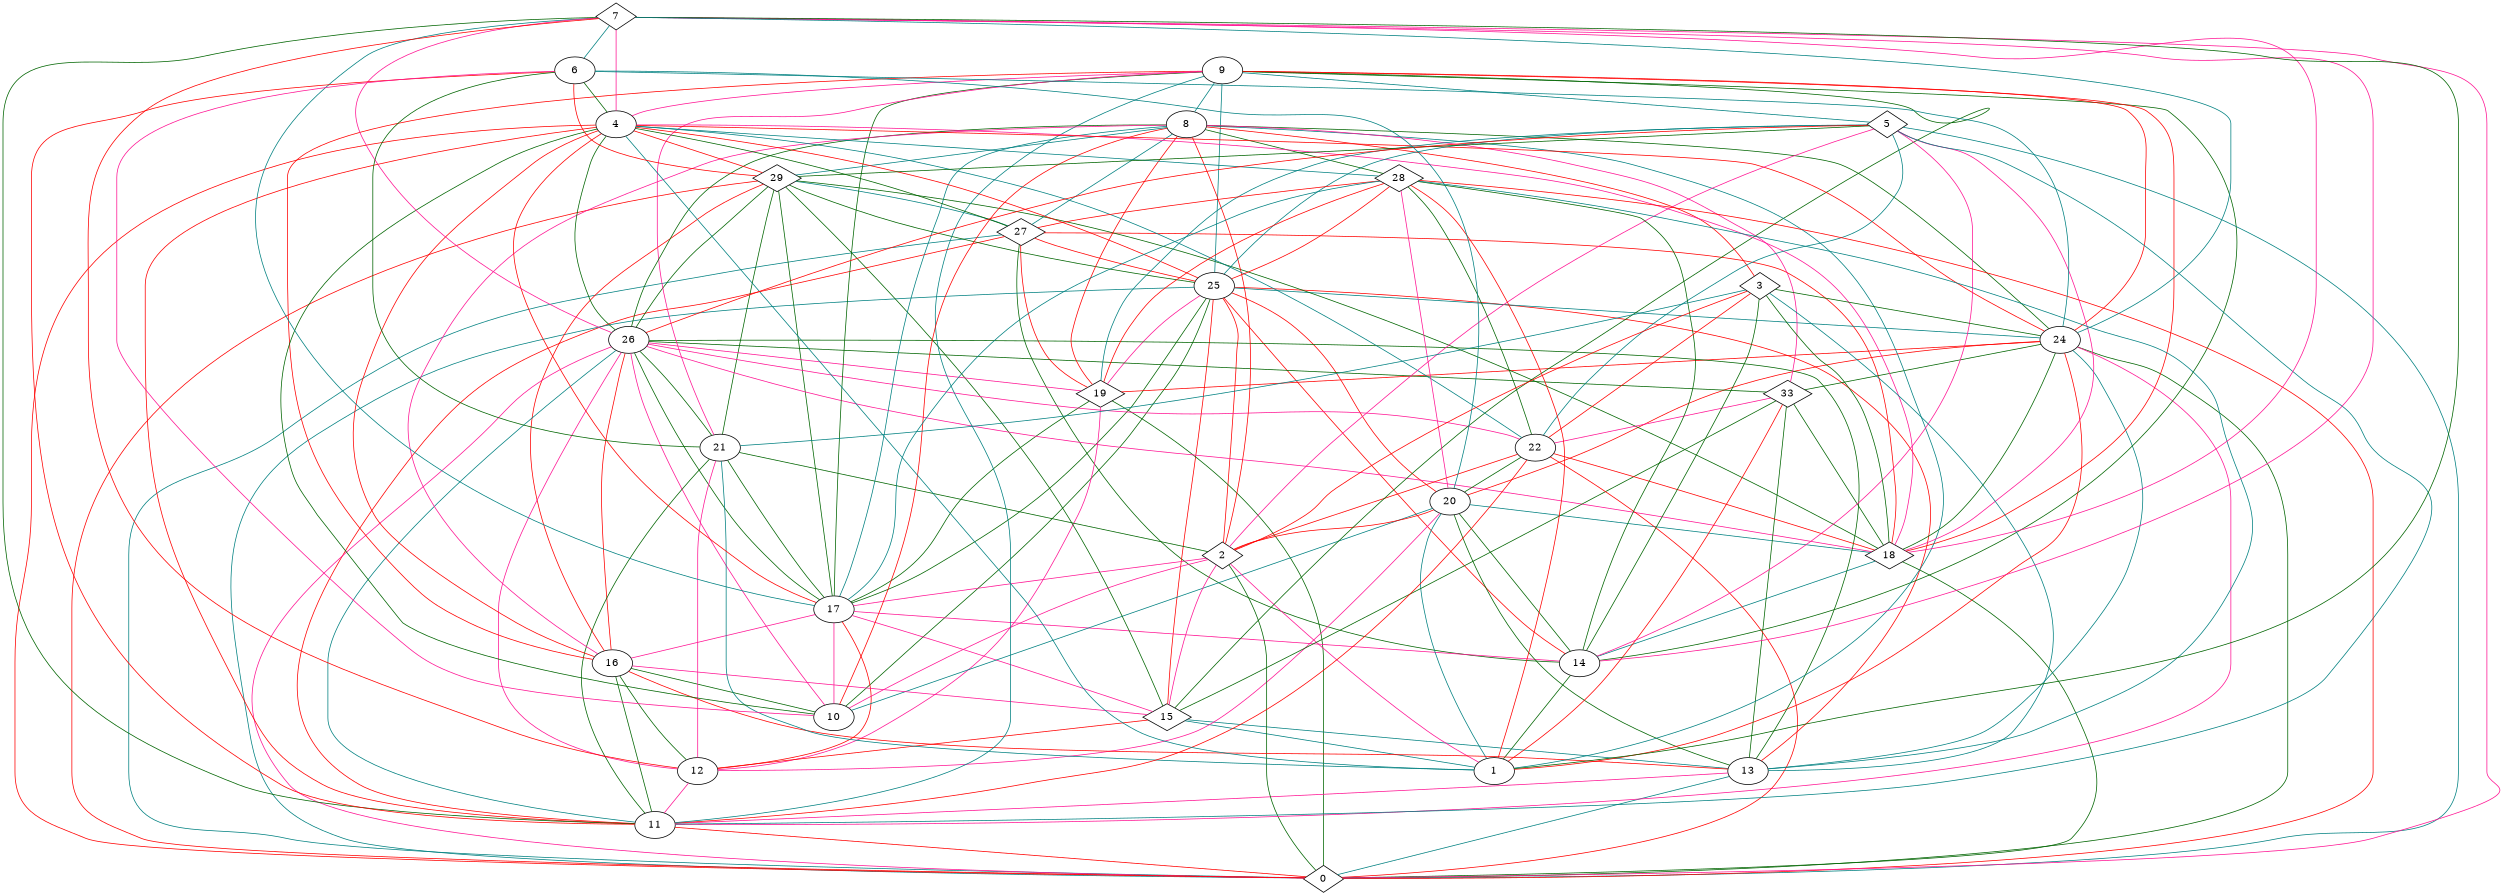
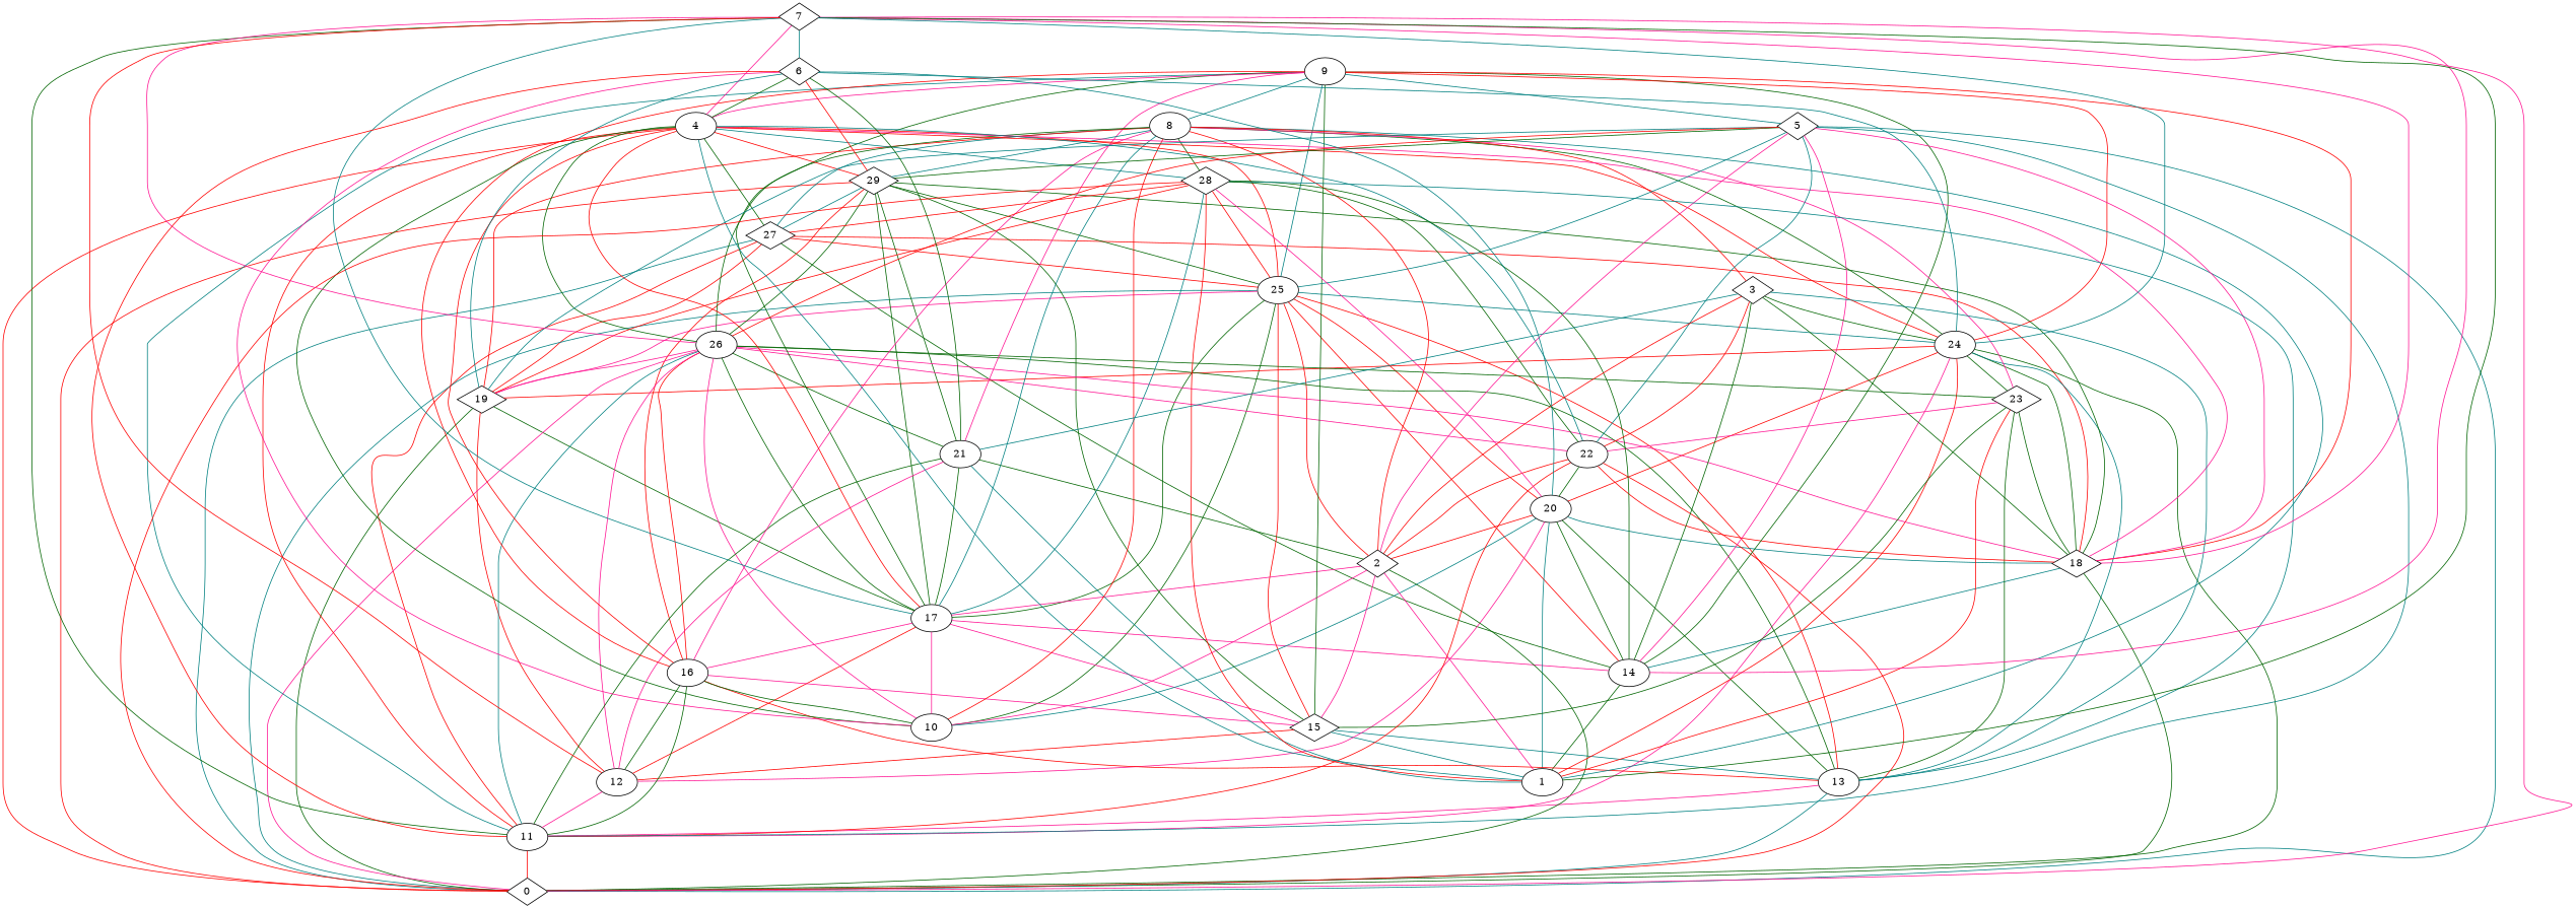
  digraph {
    node [shape=ellipse]
    edge [color=darkgreen dir=none]
    27 [shape=diamond]
    14
    25
    0 [shape=diamond]
    18 [shape=diamond]
    19 [shape=diamond]
    11
    1
    17
    13
    15 [shape=diamond]
    20
    10
    2 [shape=diamond]
    24
    29 [shape=diamond]
    26
    16
    21
    12
-   23 [shape=diamond label=33]
+   23 [shape=diamond]
    22
    9
    8
    4
    5 [shape=diamond]
    28 [shape=diamond]
    3 [shape=diamond]
    7 [shape=diamond]
-   6
+   6 [shape=diamond]
    subgraph sub_1 {
      27
      14
      25
      0
      18
      19
      11
      1
      17
      13
      15
      20
      10
      2
      24
      29
      26
      16
      21
      12
      23
      22
      9
      8
      4
      5
      28
      3
      7
      6
    }
    27 -> 14
    27 -> 25 [color=red]
    27 -> 0 [color=teal]
    27 -> 18 [color=red]
    27 -> 19 [color=red]
    27 -> 11 [color=red]
    14 -> 1
    25 -> 14 [color=red]
    25 -> 0 [color=teal]
    25 -> 19 [color=deeppink]
    25 -> 17
    25 -> 13 [color=red]
    25 -> 15 [color=red]
    25 -> 20 [color=red]
    25 -> 10
    25 -> 2 [color=red]
    25 -> 24 [color=teal]
    18 -> 14 [color=teal]
    18 -> 0
    19 -> 0
    19 -> 17
-   19 -> 12 [color=deeppink]
+   19 -> 12 [color=red]
    11 -> 0 [color=red]
    17 -> 14 [color=deeppink]
    17 -> 15 [color=deeppink]
    17 -> 10 [color=deeppink]
    17 -> 16 [color=deeppink]
    17 -> 12 [color=red]
    13 -> 0 [color=teal]
    13 -> 11 [color=deeppink]
    15 -> 1 [color=teal]
    15 -> 13 [color=teal]
    15 -> 12 [color=red]
    20 -> 14
    20 -> 18 [color=teal]
    20 -> 1 [color=teal]
    20 -> 13
    20 -> 10 [color=teal]
    20 -> 2 [color=red]
    20 -> 12 [color=deeppink]
    2 -> 0
    2 -> 1 [color=deeppink]
    2 -> 17 [color=deeppink]
    2 -> 15 [color=deeppink]
    2 -> 10 [color=deeppink]
    24 -> 0
    24 -> 18
    24 -> 19 [color=red]
    24 -> 11 [color=deeppink]
    24 -> 1 [color=red]
    24 -> 13 [color=teal]
    24 -> 20 [color=red]
    24 -> 23
    29 -> 27 [color=teal]
    29 -> 25
    29 -> 0 [color=red]
    29 -> 18
    29 -> 17
    29 -> 15
    29 -> 26
    29 -> 16 [color=red]
    29 -> 21
    26 -> 0 [color=deeppink]
    26 -> 18 [color=deeppink]
    26 -> 19 [color=deeppink]
    26 -> 11 [color=teal]
    26 -> 17
    26 -> 13
    26 -> 10 [color=deeppink]
    26 -> 16 [color=red]
    26 -> 21
    26 -> 12 [color=deeppink]
    26 -> 23
    26 -> 22 [color=deeppink]
    16 -> 11
    16 -> 13 [color=red]
    16 -> 15 [color=deeppink]
    16 -> 10
    16 -> 12
    21 -> 11
    21 -> 1 [color=teal]
    21 -> 17
    21 -> 2
    21 -> 12 [color=deeppink]
    12 -> 11 [color=deeppink]
    23 -> 18
    23 -> 1 [color=red]
    23 -> 13
    23 -> 15
    23 -> 22 [color=deeppink]
    22 -> 0 [color=red]
    22 -> 18 [color=red]
    22 -> 11 [color=red]
    22 -> 20
    22 -> 2 [color=red]
    9 -> 14
    9 -> 25 [color=teal]
    9 -> 18 [color=red]
    9 -> 11 [color=teal]
    9 -> 17
    9 -> 15
    9 -> 24 [color=red]
    9 -> 16 [color=red]
    9 -> 21 [color=deeppink]
    9 -> 8 [color=teal]
    9 -> 4 [color=deeppink]
    9 -> 5 [color=teal]
    8 -> 27 [color=teal]
    8 -> 19 [color=red]
    8 -> 1 [color=teal]
    8 -> 17 [color=teal]
    8 -> 10 [color=red]
    8 -> 2 [color=red]
    8 -> 24
    8 -> 29 [color=teal]
    8 -> 26
    8 -> 16 [color=deeppink]
    8 -> 23 [color=deeppink]
    8 -> 28
    8 -> 3 [color=red]
    4 -> 27
    4 -> 25 [color=red]
    4 -> 0 [color=red]
    4 -> 18 [color=deeppink]
    4 -> 11 [color=red]
    4 -> 1 [color=teal]
    4 -> 17 [color=red]
    4 -> 10
    4 -> 24 [color=red]
    4 -> 29 [color=red]
    4 -> 26
    4 -> 16 [color=red]
    4 -> 22 [color=teal]
    4 -> 28 [color=teal]
    5 -> 14 [color=deeppink]
    5 -> 25 [color=teal]
    5 -> 0 [color=teal]
    5 -> 18 [color=deeppink]
    5 -> 19 [color=teal]
    5 -> 11 [color=teal]
    5 -> 2 [color=deeppink]
    5 -> 29
    5 -> 26 [color=red]
    5 -> 22 [color=teal]
    28 -> 27 [color=red]
    28 -> 14
    28 -> 25 [color=red]
    28 -> 0 [color=red]
    28 -> 19 [color=red]
    28 -> 1 [color=red]
    28 -> 17 [color=teal]
    28 -> 13 [color=teal]
    28 -> 20 [color=deeppink]
    28 -> 22
    3 -> 14
    3 -> 18
    3 -> 13 [color=teal]
    3 -> 2 [color=red]
    3 -> 24
    3 -> 21 [color=teal]
    3 -> 22 [color=red]
    7 -> 14 [color=deeppink]
    7 -> 0 [color=deeppink]
    7 -> 18 [color=deeppink]
    7 -> 11
    7 -> 1
    7 -> 17 [color=teal]
    7 -> 24 [color=teal]
    7 -> 26 [color=deeppink]
    7 -> 12 [color=red]
    7 -> 4 [color=deeppink]
    7 -> 6 [color=teal]
+   6 -> 19 [color=teal]
    6 -> 11 [color=red]
    6 -> 20 [color=teal]
    6 -> 10 [color=deeppink]
    6 -> 24 [color=teal]
    6 -> 29 [color=red]
    6 -> 21
    6 -> 4
  }
